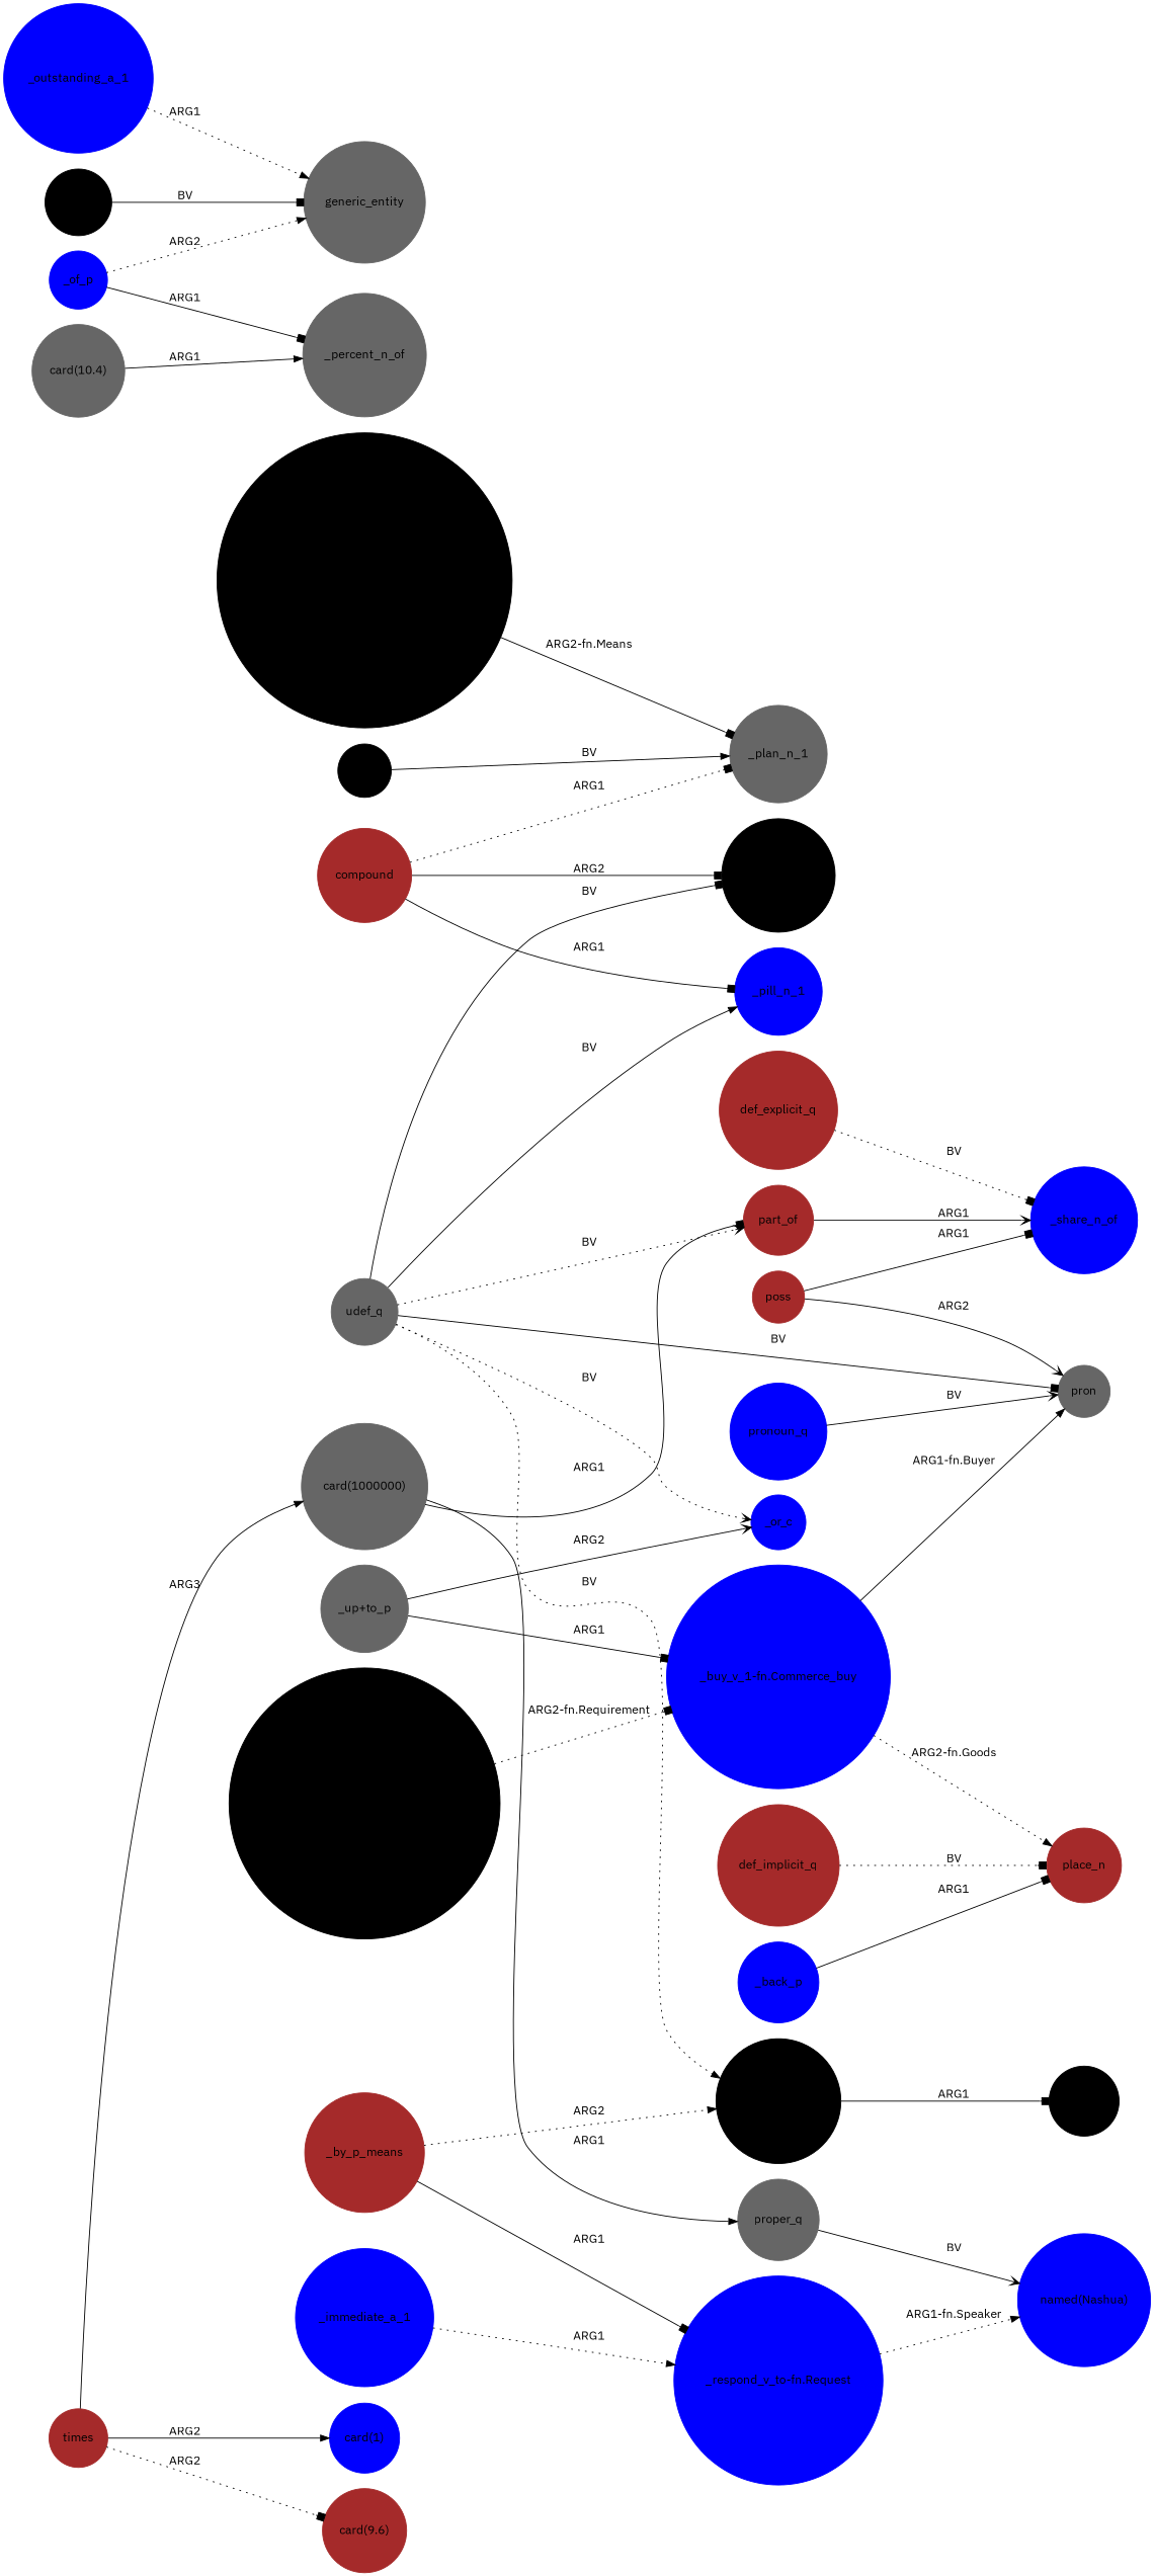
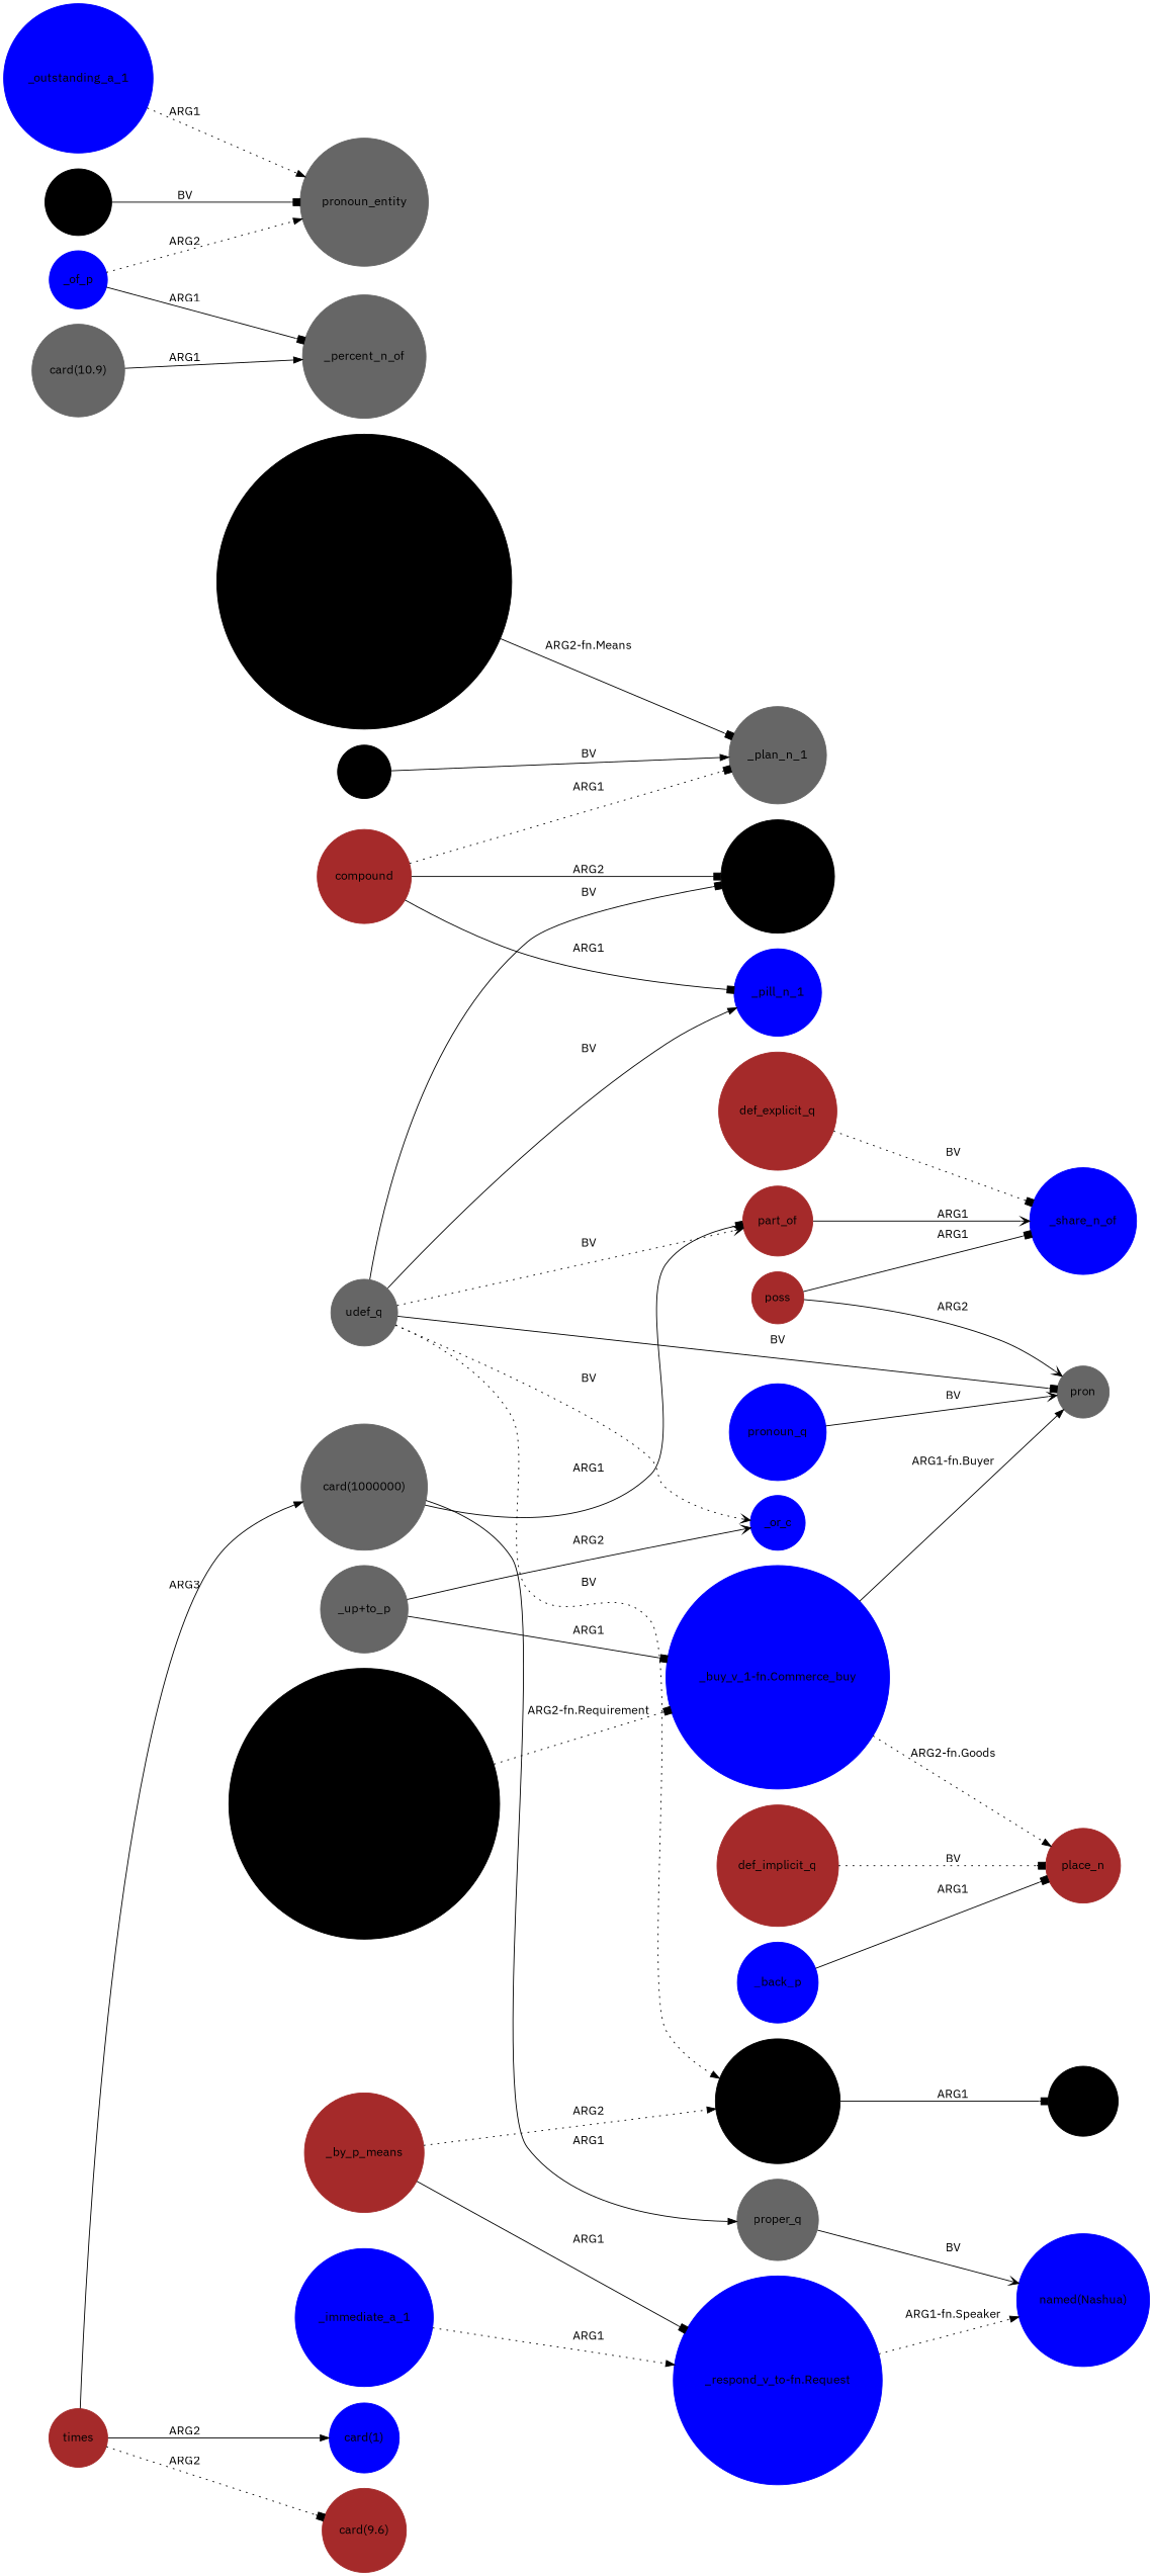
  digraph {
    fontname="IBM Plex Sans"
    rankdir=LR
    node [color=blue fontname="IBM Plex Sans" shape=circle style=filled]
    edge [arrowhead=box fontname="IBM Plex Sans" style=solid]
    "_strengthen_v_cause-fn.Cause_to_end" [color=black]
    _plan_n_1 [color=gray40]
    def_implicit_q [color=brown]
    place_n [color=brown]
    udef_q [color=gray40]
    part_of [color=brown]
    _or_c
    nominalization [color=black]
    _poison_n_1 [color=black]
    _pill_n_1
    pron [color=gray40]
    _share_n_of
    _and_c [color=black]
    _percent_n_of [color=gray40]
    "_buy_v_1-fn.Commerce_buy"
    "_up+to_p" [color=gray40]
-   generic_entity [color=gray40]
+   generic_entity [color=gray40 label=pronoun_entity]
    _outstanding_a_1
    "_say_v_to-fn.Have_as_requirement" [color=black]
    times [color=brown]
    "card(1000000)" [color=gray40]
    "card(1)"
    "card(9.6)" [color=brown]
    proper_q [color=gray40]
    def_explicit_q [color=brown]
    _immediate_a_1
    "_respond_v_to-fn.Request"
    "named(Nashua)"
    _of_p
    pronoun_q
    poss [color=brown]
    _back_p
    _a_q [color=black]
    _by_p_means [color=brown]
    _the_q [color=black]
    compound [color=brown]
-   "card(10.4)" [color=gray40]
+   "card(10.4)" [color=gray40 label="card(10.9)"]
    "_strengthen_v_cause-fn.Cause_to_end" -> _plan_n_1 [label="ARG2-fn.Means"]
    def_implicit_q -> place_n [label=BV style=dotted]
    udef_q -> part_of [arrowhead=vee label=BV style=dotted]
    udef_q -> _or_c [arrowhead=vee label=BV style=dotted]
    udef_q -> nominalization [arrowhead=normal label=BV style=dotted]
    udef_q -> _poison_n_1 [label=BV]
    udef_q -> _pill_n_1 [arrowhead=normal label=BV]
    udef_q -> pron [label=BV]
    part_of -> _share_n_of [arrowhead=vee label=ARG1]
    nominalization -> _and_c [label=ARG1]
    "_buy_v_1-fn.Commerce_buy" -> place_n [arrowhead=normal label="ARG2-fn.Goods" style=dotted]
    "_buy_v_1-fn.Commerce_buy" -> pron [arrowhead=normal label="ARG1-fn.Buyer"]
    "_up+to_p" -> _or_c [arrowhead=vee label=ARG2]
    "_up+to_p" -> "_buy_v_1-fn.Commerce_buy" [label=ARG1]
    _outstanding_a_1 -> generic_entity [arrowhead=normal label=ARG1 style=dotted]
    "_say_v_to-fn.Have_as_requirement" -> "_buy_v_1-fn.Commerce_buy" [label="ARG2-fn.Requirement" style=dotted]
    times -> "card(1000000)" [arrowhead=normal label=ARG3]
    times -> "card(1)" [arrowhead=normal label=ARG2]
    times -> "card(9.6)" [label=ARG2 style=dotted]
    "card(1000000)" -> part_of [label=ARG1]
    "card(1000000)" -> proper_q [arrowhead=normal label=ARG1]
    proper_q -> "named(Nashua)" [arrowhead=vee label=BV]
    def_explicit_q -> _share_n_of [label=BV style=dotted]
    _immediate_a_1 -> "_respond_v_to-fn.Request" [arrowhead=normal label=ARG1 style=dotted]
    "_respond_v_to-fn.Request" -> "named(Nashua)" [arrowhead=normal label="ARG1-fn.Speaker" style=dotted]
    _of_p -> _percent_n_of [label=ARG1]
    _of_p -> generic_entity [arrowhead=normal label=ARG2 style=dotted]
    pronoun_q -> pron [arrowhead=vee label=BV]
    poss -> pron [arrowhead=vee label=ARG2]
    poss -> _share_n_of [label=ARG1]
    _back_p -> place_n [label=ARG1]
    _a_q -> _plan_n_1 [arrowhead=normal label=BV]
    _by_p_means -> nominalization [arrowhead=normal label=ARG2 style=dotted]
    _by_p_means -> "_respond_v_to-fn.Request" [label=ARG1]
    _the_q -> generic_entity [label=BV]
    compound -> _plan_n_1 [label=ARG1 style=dotted]
    compound -> _poison_n_1 [label=ARG2]
    compound -> _pill_n_1 [label=ARG1]
    "card(10.4)" -> _percent_n_of [arrowhead=normal label=ARG1]
  }
